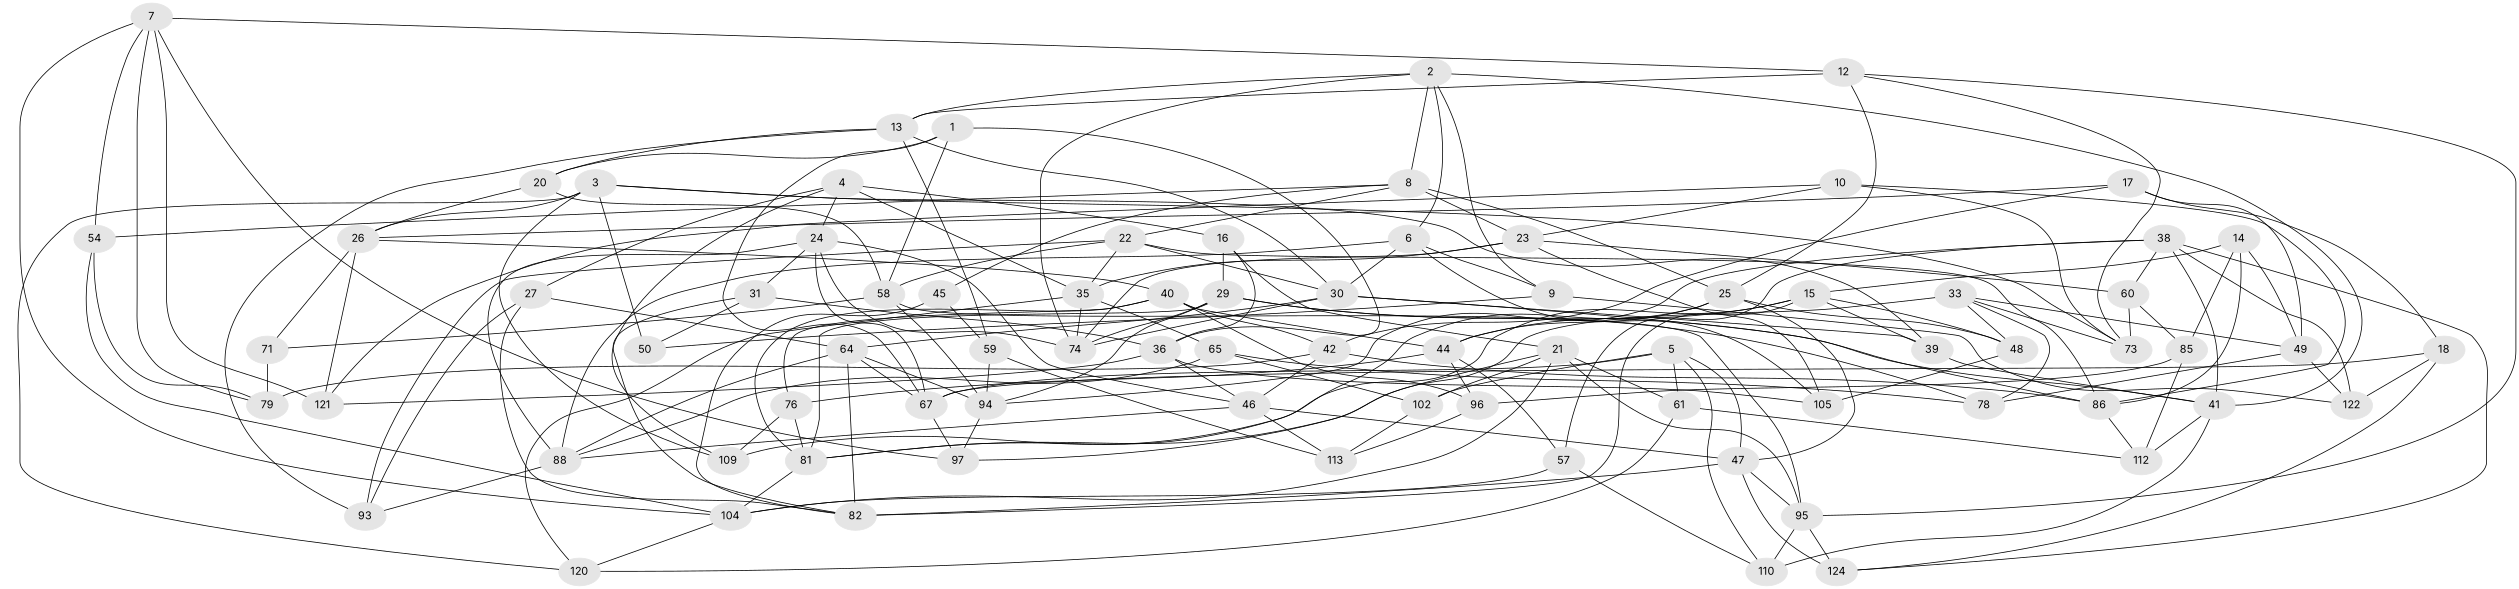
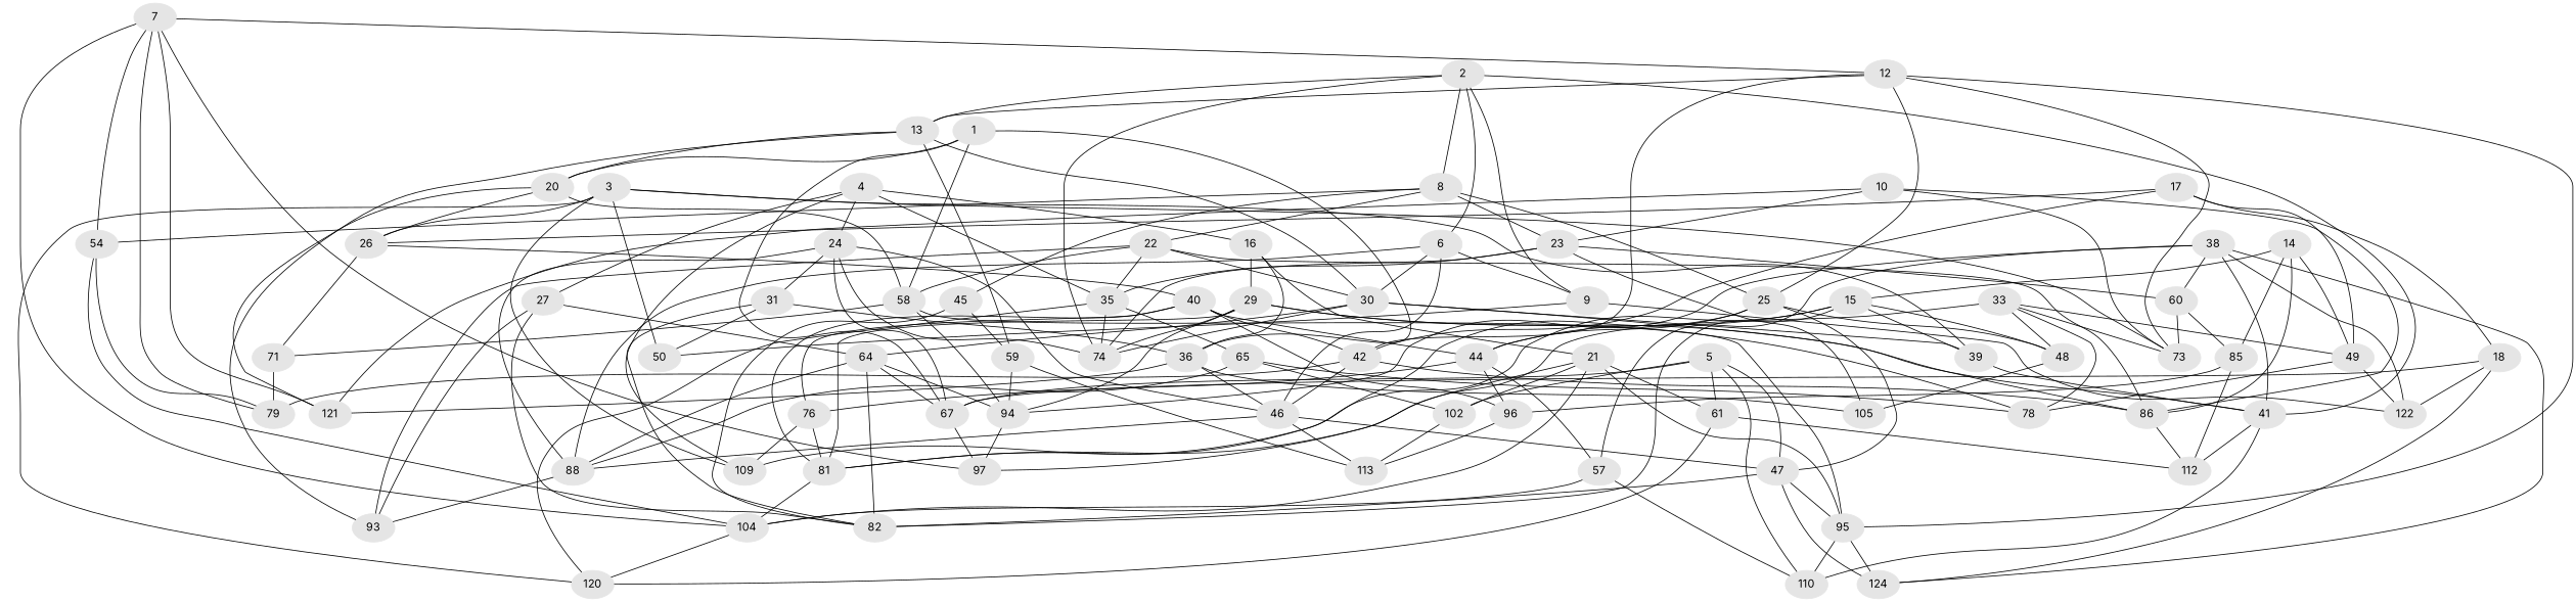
  graph {
    fontname=Inter
    node [color=gray90 fontname=Inter style=filled]
    edge [fontname=Inter]
    1
    20
    36 [super="+118"]
    58 [super="+84"]
    67 [super="+100"]
    26 [super="+66"]
    105
    121
    46 [super="+123"]
    95 [super="+107"]
    71
    94 [super="+116"]
    97
    2 [super="+106"]
    6 [super="+11"]
    8 [super="+115"]
    9
    13 [super="+72"]
    41 [super="+75"]
    74 [super="+77"]
    30 [super="+63"]
    88 [super="+101"]
    45
    54
    22 [super="+43"]
    23 [super="+99"]
    25 [super="+32"]
    50
    122
    59
    93
    110
    112
    3 [super="+28"]
    39
    73 [super="+87"]
    109
    120
    40 [super="+89"]
    4 [super="+90"]
    16 [super="+52"]
    24 [super="+53"]
    27 [super="+103"]
    35 [super="+108"]
    21 [super="+62"]
    29 [super="+68"]
    31
    82 [super="+125"]
    64 [super="+70"]
    65
    5 [super="+92"]
    47 [super="+114"]
    61
    102
    124
    113
    86 [super="+98"]
    7 [super="+19"]
    12 [super="+37"]
    79
    104 [super="+119"]
    42 [super="+51"]
    60
    44 [super="+111"]
    48
    81 [super="+91"]
    10
    15 [super="+69"]
    14
    49 [super="+80"]
    85
    78
    96
    57
    76
    17 [super="+83"]
    18
    33 [super="+117"]
    38 [super="+56"]
    1 -- 20
    1 -- 36
    1 -- 58
    1 -- 67
    20 -- 58
    20 -- 26
    36 -- 105
    36 -- 121
    36 -- 46
    58 -- 95
    58 -- 71
    58 -- 94
    67 -- 97
-   26 -- 121
+   20 -- 121
    26 -- 71
    26 -- 40
    46 -- 88
    46 -- 47
    46 -- 113
    95 -- 110
    95 -- 124
    71 -- 79
    94 -- 97
    2 -- 6
    2 -- 8
    2 -- 9
    2 -- 13
    2 -- 41
    2 -- 74
-   6 -- 105
+   6 -- 46
    6 -- 9
    6 -- 30
    6 -- 88
    8 -- 45
    8 -- 54
    8 -- 22
    8 -- 23
    8 -- 25
    9 -- 50
    9 -- 122
    13 -- 20
    13 -- 30
    13 -- 59
    13 -- 93
    41 -- 110
    41 -- 112
    30 -- 74
    30 -- 39
    30 -- 64
    30 -- 86
    88 -- 93
    45 -- 59
    45 -- 82
    54 -- 79
    54 -- 104
    22 -- 58
    22 -- 30
    22 -- 93
    22 -- 35
    22 -- 86
    23 -- 105
    23 -- 74
    23 -- 35
    23 -- 60
    25 -- 47
    25 -- 44
    25 -- 48
    25 -- 81
    59 -- 94
    59 -- 113
    3 -- 26
    3 -- 50
    3 -- 39
    3 -- 73
    3 -- 109
    3 -- 120
    39 -- 41
    40 -- 42
    40 -- 44
    40 -- 81
    40 -- 96
    40 -- 76
    4 -- 109
    4 -- 16 [weight=2]
    4 -- 24
    4 -- 27
    4 -- 35
    16 -- 36
    16 -- 21
    16 -- 29
    24 -- 67
    24 -- 46
    24 -- 74
    24 -- 88
    24 -- 31
    27 -- 93
    27 -- 82
    27 -- 64
    35 -- 74
    35 -- 120
    35 -- 65
    21 -- 95
    21 -- 61
    21 -- 102
    21 -- 104
    21 -- 81
    29 -- 94
    29 -- 41
    29 -- 74
    29 -- 81
    29 -- 78
    31 -- 36
    31 -- 50
    31 -- 82
    64 -- 67
    64 -- 94
    64 -- 88
    64 -- 82
    65 -- 88
    65 -- 102
    65 -- 78
    5 -- 67
    5 -- 110
    5 -- 47
    5 -- 61
    5 -- 102
    47 -- 95
    47 -- 82
    47 -- 124
    61 -- 112
    61 -- 120
    102 -- 113
    86 -- 112
    7 -- 121
    7 -- 97
    7 -- 54
    7 -- 12
    7 -- 79
    7 -- 104
    12 -- 95
    12 -- 13
    12 -- 25
    12 -- 73
+   12 -- 42
    104 -- 120
    42 -- 46
    42 -- 86
    42 -- 79
    60 -- 73
    60 -- 85
    44 -- 96
    44 -- 57
    44 -- 76
    48 -- 105
    81 -- 104
    10 -- 121
    10 -- 23
    10 -- 73
    10 -- 86
    15 -- 39
    15 -- 109
    15 -- 82
    15 -- 44
    15 -- 48
    14 -- 86
    14 -- 15
    14 -- 49
    14 -- 85
    49 -- 122
    49 -- 78
    85 -- 112
    85 -- 96
    96 -- 113
    57 -- 110
    57 -- 104
    76 -- 109
    76 -- 81
    17 -- 26
    17 -- 42
    17 -- 49
    17 -- 18
    18 -- 67
    18 -- 122
    18 -- 124
    33 -- 97
    33 -- 73 [weight=2]
    33 -- 48
    33 -- 49
    33 -- 78
    38 -- 94
    38 -- 41
    38 -- 122
    38 -- 124
    38 -- 60
    38 -- 57
  }
